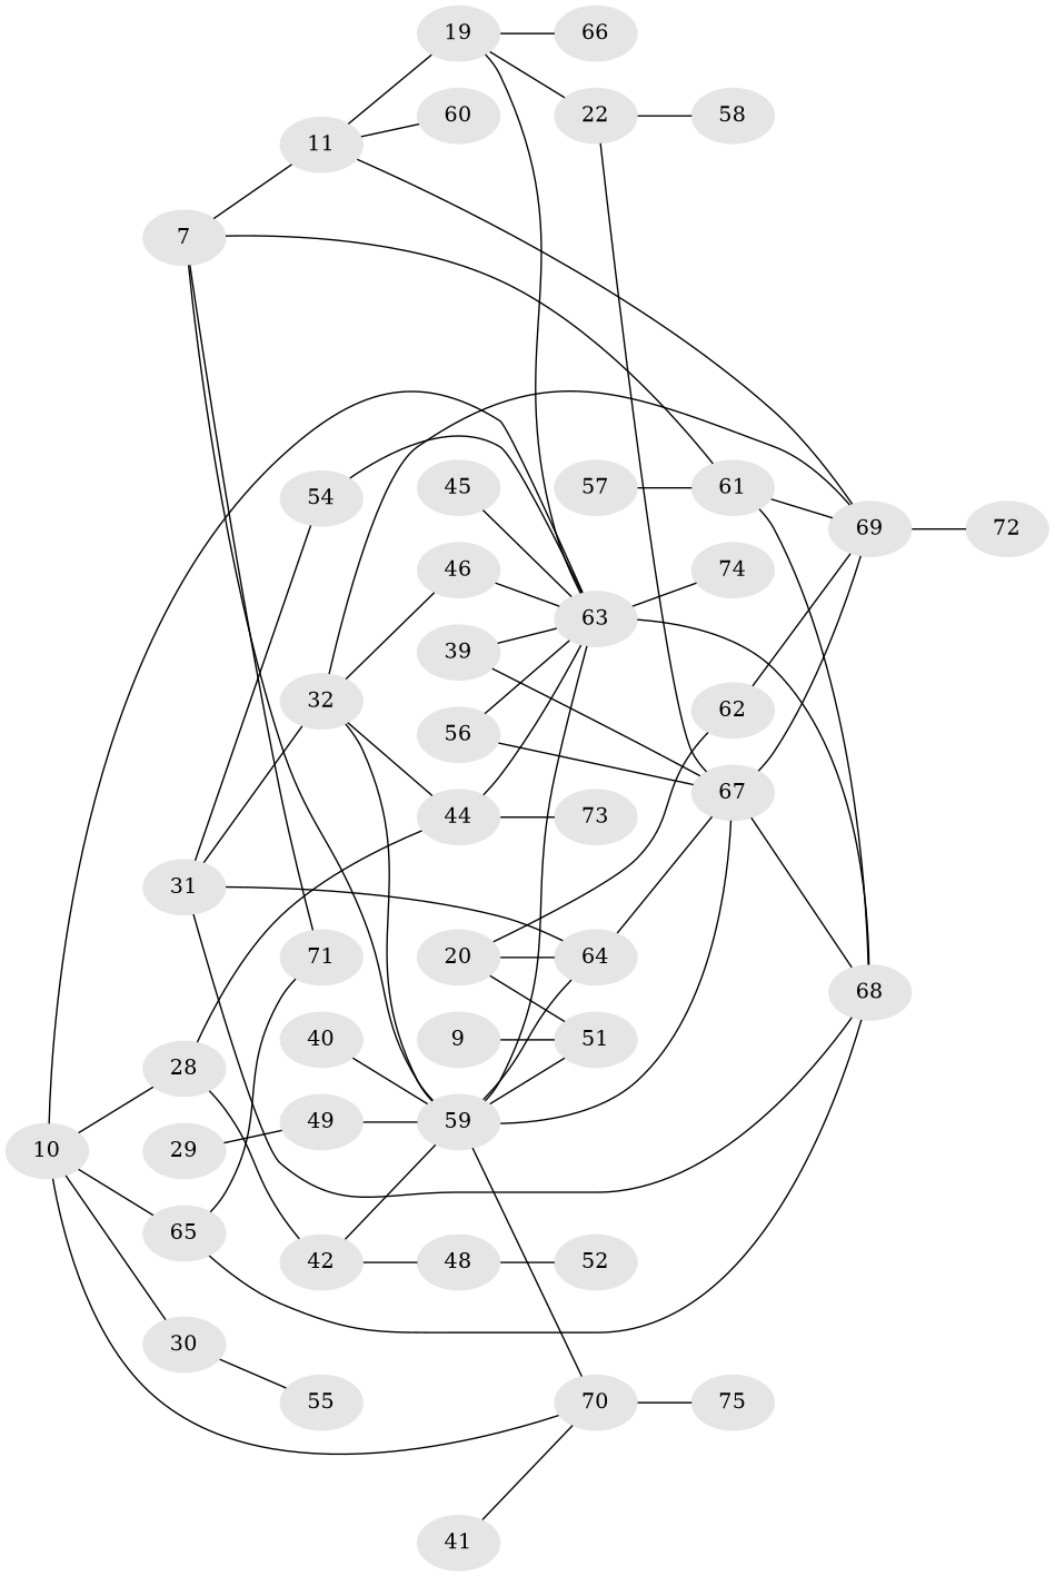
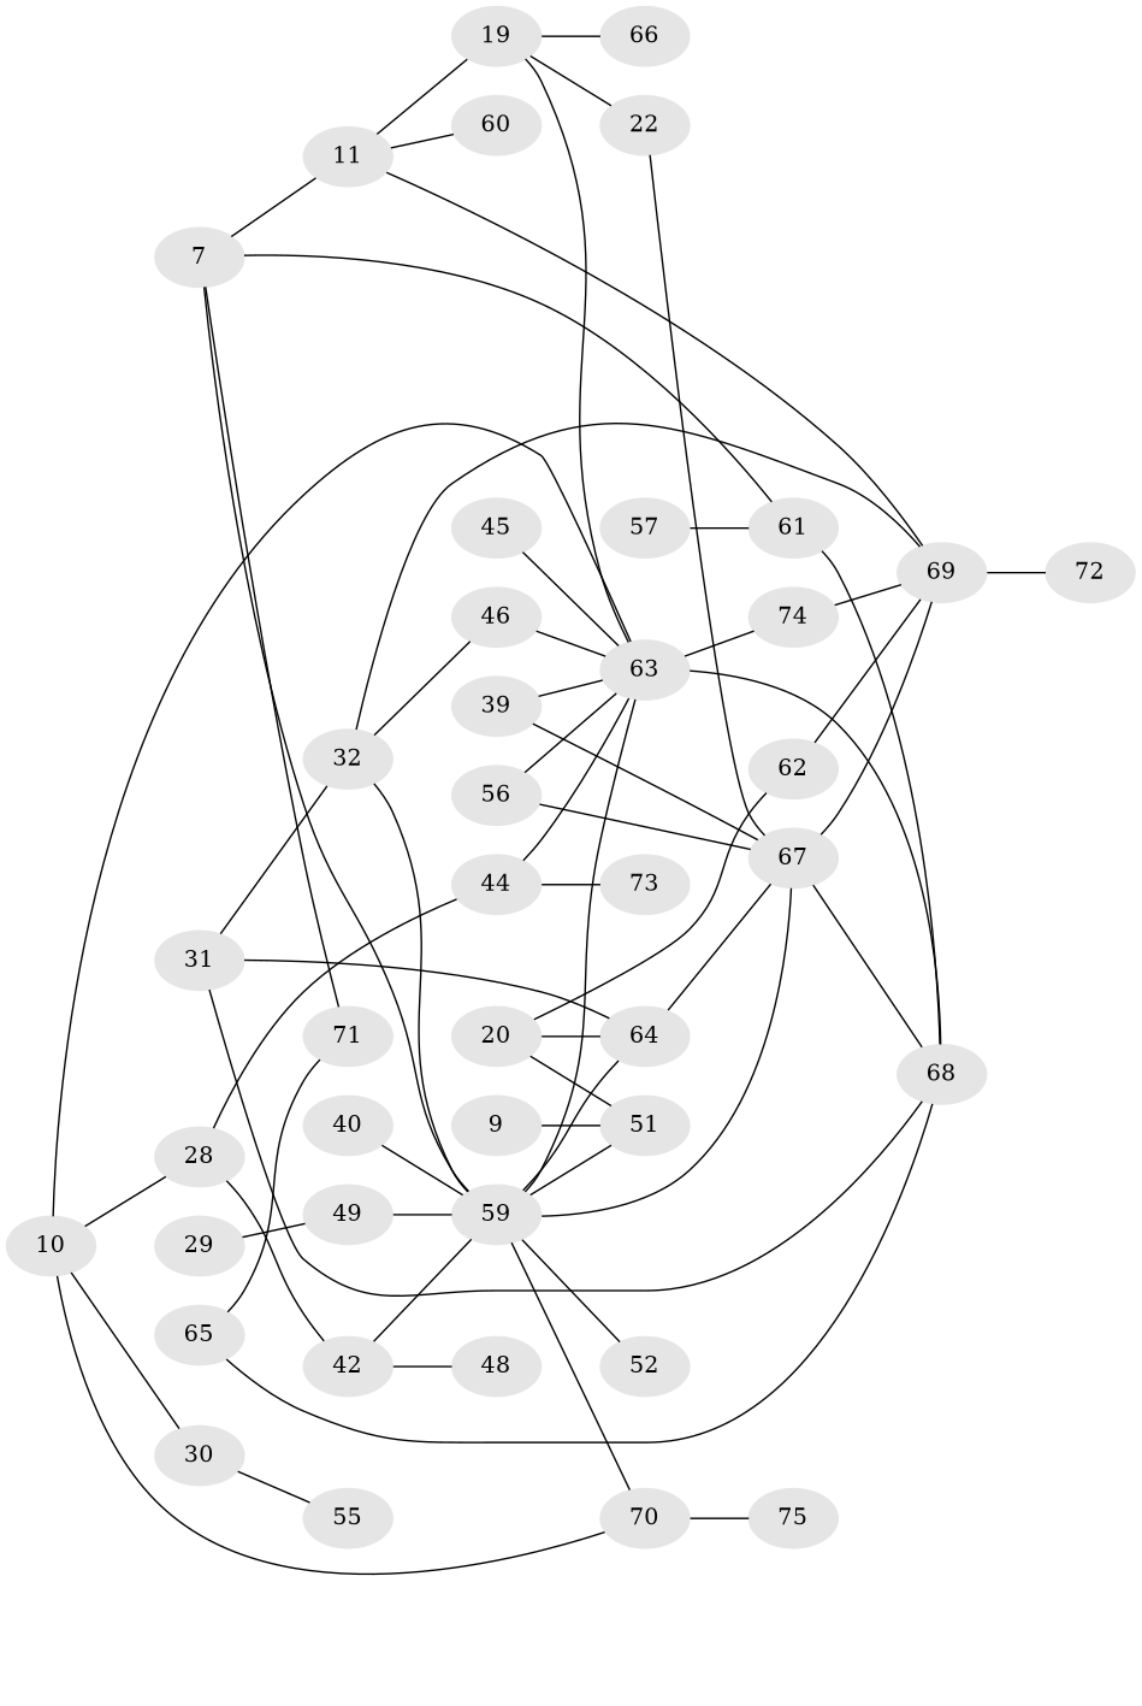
  graph {
    rankdir=LR
    node [color=gray90 style=filled]
    7
    11
    n3 [label=59 super="+15+38+2"]
    61 [super="+43"]
    71 [super="+14"]
    19
    60
    69 [super="+16"]
    51 [super="+8"]
    67 [super="+27+4"]
    63 [super="+24+36+21"]
    70 [super="+26"]
    64 [super="+12"]
    52
    68 [super="+34+59"]
    9
    28 [super="+23"]
    42 [super="+35"]
    44
    10
    30
    65 [super="+47"]
    55
    74
    75
    22 [super="+17"]
    66
    72
-   58
    20
    62
    48
    73
    49 [super="+18"]
    29
    n36 [label=32 super="+25"]
    46
    31
-   54 [super="+32"]
    39
    40
-   41
    45
    56 [super="+37"]
    57
    7 -- 11
    7 -- n3
    7 -- 61
    7 -- 71 [weight=2]
    11 -- 19
    11 -- 60
    11 -- 69
    n3 -- 51
    n3 -- 67
    n3 -- 63
    n3 -- 70 [weight=3]
    n3 -- 64
-   48 -- 52
-   61 -- 69 [weight=2]
+   n3 -- 52
+   74 -- 69 [weight=2]
    61 -- 68
    19 -- 63
    19 -- 22 [weight=2]
    19 -- 66
    69 -- 72
    67 -- 69
    67 -- 68
    63 -- 68
    63 -- 74
    70 -- 75
    64 -- 67
    9 -- 51
    28 -- 42
    28 -- 44
    42 -- n3
    42 -- 48
    44 -- 63 [weight=3]
    44 -- 73
    10 -- 63
    10 -- 70
    10 -- 28 [weight=2]
    10 -- 30
-   10 -- 65
    30 -- 55
    65 -- 71
    65 -- 68
    22 -- 67 [weight=2]
-   22 -- 58
    20 -- 51
    20 -- 64
    20 -- 62
    62 -- 69
    49 -- n3
    29 -- 49
    n36 -- n3
    n36 -- 69
-   n36 -- 44
    n36 -- 46
    46 -- 63
    31 -- 64
    31 -- 68 [weight=2]
    31 -- n36
-   31 -- 54
-   54 -- 63
    39 -- 67 [weight=2]
    39 -- 63
    40 -- n3
-   41 -- 70
    45 -- 63
    56 -- 67
    56 -- 63
    57 -- 61
  }
